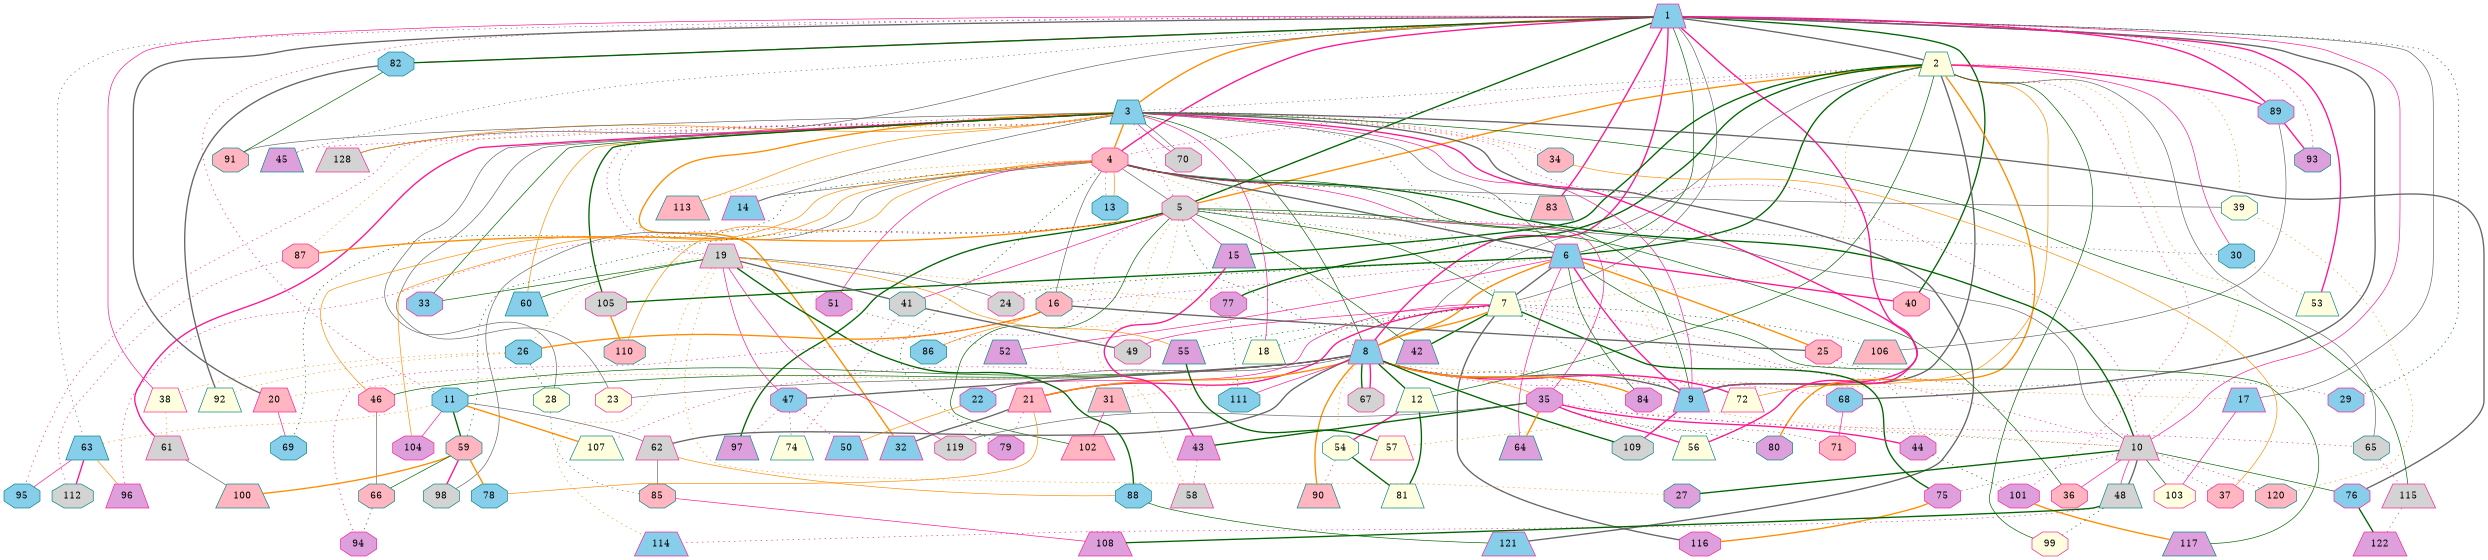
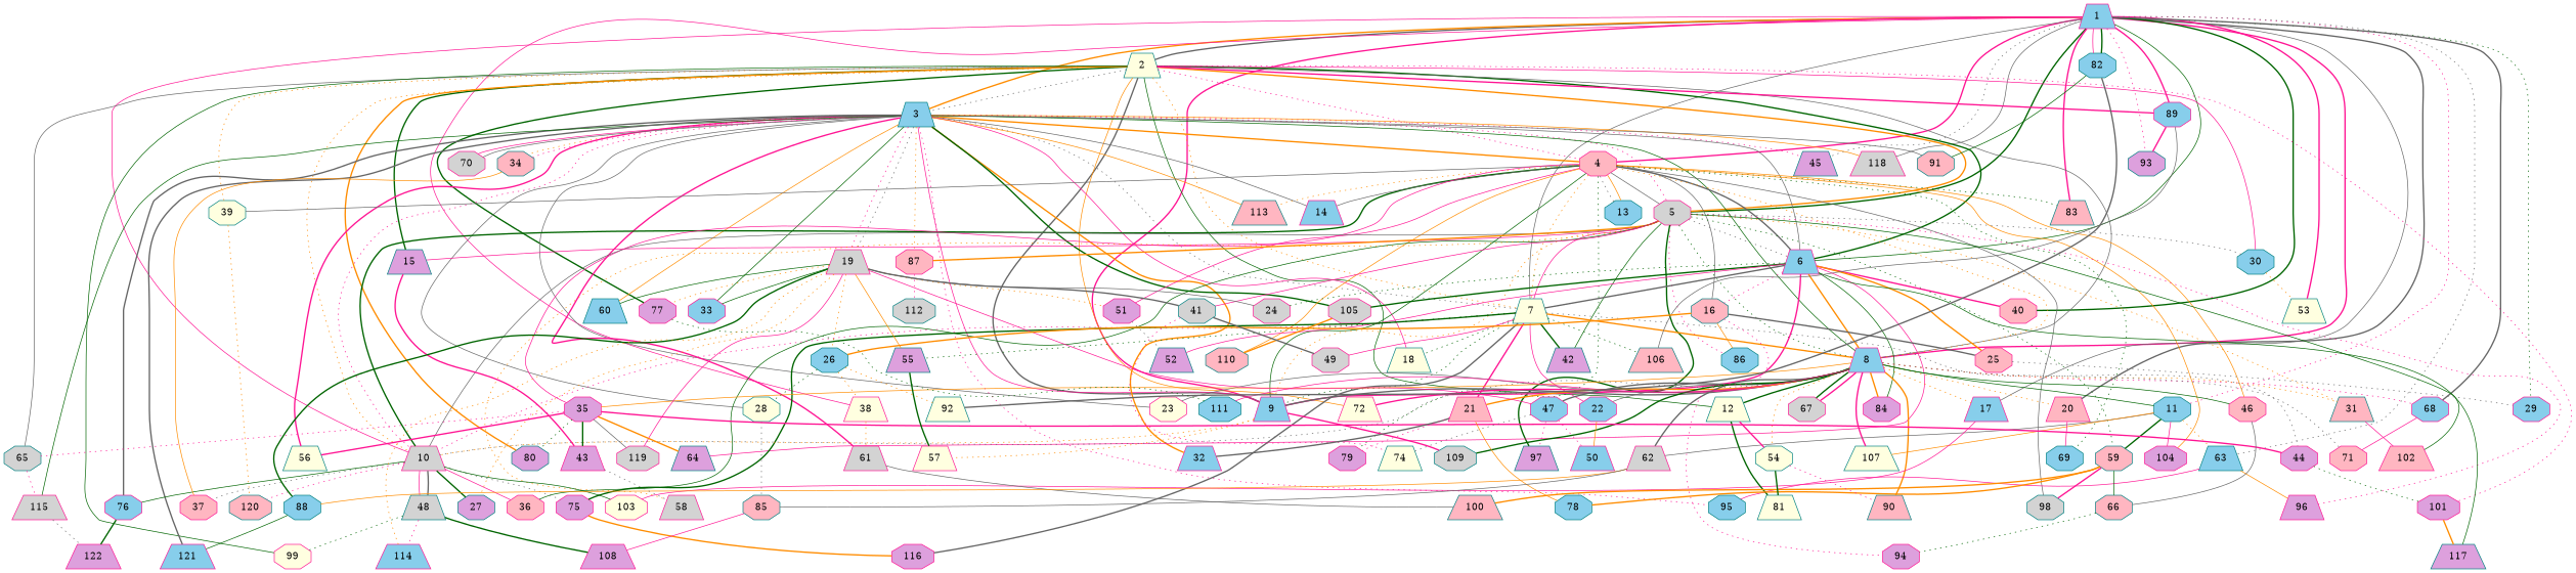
  graph {
    node [color=deeppink fillcolor=skyblue shape=octagon style=filled]
    edge [color=deeppink style=solid]
    1 [shape=trapezium]
    2 [color=teal fillcolor=lightyellow shape=trapezium]
    3 [color=teal shape=trapezium]
    4 [fillcolor=lightpink]
    5 [fillcolor=lightgrey]
    6 [shape=trapezium]
    7 [color=teal fillcolor=lightyellow shape=trapezium]
    8 [shape=trapezium]
    9 [shape=trapezium]
    10 [fillcolor=lightgrey shape=trapezium]
    11 [color=teal]
    17 [shape=trapezium]
    20 [fillcolor=lightpink shape=trapezium]
    29
    38 [fillcolor=lightyellow shape=trapezium]
    40 [fillcolor=lightpink]
    45 [color=teal fillcolor=plum shape=trapezium]
    53 [color=teal fillcolor=lightyellow shape=trapezium]
    63 [color=teal shape=trapezium]
    68
    82 [color=teal]
    83 [color=teal fillcolor=lightpink shape=trapezium]
    89
    93 [color=teal fillcolor=plum]
-   118 [fillcolor=lightgrey shape=trapezium label=128]
+   118 [fillcolor=lightgrey shape=trapezium]
    12 [color=teal fillcolor=lightyellow shape=trapezium]
    15 [color=teal fillcolor=plum shape=trapezium]
    30 [color=teal]
    39 [color=teal fillcolor=lightyellow]
    65 [color=teal fillcolor=lightgrey]
    72 [fillcolor=lightyellow shape=trapezium]
    77 [fillcolor=plum]
    80 [color=teal fillcolor=plum]
    99 [fillcolor=lightyellow]
    101 [fillcolor=plum]
    14 [shape=trapezium]
    18 [color=teal fillcolor=lightyellow shape=trapezium]
    19 [fillcolor=lightgrey shape=trapezium]
    23 [fillcolor=lightyellow]
    28 [color=teal fillcolor=lightyellow]
    32 [shape=trapezium]
    33
    34 [color=teal fillcolor=lightpink]
    56 [color=teal fillcolor=lightyellow shape=trapezium]
    60 [color=teal shape=trapezium]
    61 [fillcolor=lightgrey shape=trapezium]
    70 [fillcolor=lightgrey]
    76
    87 [fillcolor=lightpink]
    91 [color=teal fillcolor=lightpink]
    95 [color=teal]
    105 [fillcolor=lightgrey]
    113 [color=teal fillcolor=lightpink shape=trapezium]
    115 [fillcolor=lightgrey shape=trapezium]
    121 [shape=trapezium]
    13 [color=teal]
    16 [color=teal fillcolor=lightpink]
    35 [fillcolor=plum]
    46 [fillcolor=lightpink]
    51 [fillcolor=plum]
    69 [color=teal]
    79 [fillcolor=plum]
    98 [color=teal fillcolor=lightgrey]
    104 [fillcolor=plum]
    110 [color=teal fillcolor=lightpink]
    31 [color=teal fillcolor=lightpink shape=trapezium]
    36 [fillcolor=lightpink]
    41 [color=teal fillcolor=lightgrey]
    42 [color=teal fillcolor=plum shape=trapezium]
    58 [fillcolor=lightgrey shape=trapezium]
    59 [color=teal fillcolor=lightpink]
    86 [color=teal]
    96 [fillcolor=plum shape=trapezium]
    97 [color=teal fillcolor=plum shape=trapezium]
    102 [fillcolor=lightpink shape=trapezium]
    24 [fillcolor=lightgrey]
    25 [fillcolor=lightpink]
    52 [color=teal fillcolor=plum shape=trapezium]
    64 [color=teal fillcolor=plum shape=trapezium]
    84 [fillcolor=plum]
    117 [color=teal fillcolor=plum shape=trapezium]
    21 [fillcolor=lightpink shape=trapezium]
    22
    44 [fillcolor=plum]
    49 [fillcolor=lightgrey]
    55 [color=teal fillcolor=plum shape=trapezium]
    75 [fillcolor=plum]
    106 [color=teal fillcolor=lightpink shape=trapezium]
    116 [fillcolor=plum]
    47
    54 [color=teal fillcolor=lightyellow]
    62 [fillcolor=lightgrey shape=trapezium]
    67 [fillcolor=lightgrey]
    71 [fillcolor=lightpink]
    90 [color=teal fillcolor=lightpink shape=trapezium]
    107 [color=teal fillcolor=lightyellow shape=trapezium]
    109 [color=teal fillcolor=lightgrey]
    111 [color=teal]
    57 [fillcolor=lightyellow shape=trapezium]
    27 [color=teal fillcolor=plum]
    37 [fillcolor=lightpink]
    48 [color=teal fillcolor=lightgrey shape=trapezium]
    103 [fillcolor=lightyellow]
    120 [color=teal fillcolor=lightpink]
    112 [color=teal fillcolor=lightgrey]
    92 [color=teal fillcolor=lightyellow shape=trapezium]
    81 [color=teal fillcolor=lightyellow shape=trapezium]
    43 [fillcolor=plum shape=trapezium]
    26 [color=teal]
    88 [color=teal]
    114 [shape=trapezium]
    119 [fillcolor=lightgrey]
    85 [color=teal fillcolor=lightpink]
    100 [color=teal fillcolor=lightpink shape=trapezium]
    122 [fillcolor=plum shape=trapezium]
    94 [fillcolor=plum]
    66 [color=teal fillcolor=lightpink]
    74 [color=teal fillcolor=lightyellow shape=trapezium]
    78 [color=teal]
    50 [shape=trapezium]
    108 [fillcolor=plum shape=trapezium]
    1 -- 2 [color=gray40 style=bold]
    1 -- 3 [color=darkorange style=bold]
    1 -- 4 [style=bold]
    1 -- 5 [color=darkgreen style=bold]
    1 -- 6 [color=darkgreen]
    1 -- 7 [color=gray40]
    1 -- 8 [style=bold]
    1 -- 9 [style=bold]
    1 -- 10
    1 -- 11 [style=dotted]
    1 -- 17 [color=gray40]
    1 -- 20 [color=gray40 style=bold]
    1 -- 29 [color=darkgreen style=dotted]
    1 -- 38
    1 -- 40 [color=darkgreen style=bold]
    1 -- 45 [color=gray40 style=dotted]
    1 -- 53 [style=bold]
    1 -- 63 [color=gray40 style=dotted]
    1 -- 68 [color=gray40 style=bold]
    1 -- 82
    1 -- 82 [color=darkgreen style=bold]
    1 -- 83 [style=bold]
    1 -- 89 [style=bold]
    1 -- 93 [style=dotted]
    1 -- 118 [color=gray40]
    2 -- 3 [color=gray40 style=dotted]
    2 -- 4 [style=dotted]
    2 -- 5 [color=darkorange style=bold]
    2 -- 6 [color=darkgreen style=bold]
    2 -- 7 [color=darkorange style=dotted]
    2 -- 8 [color=gray40]
    2 -- 9 [color=gray40 style=bold]
    2 -- 10 [color=darkorange style=dotted]
    2 -- 89 [style=bold]
    2 -- 12 [color=darkgreen]
    2 -- 15 [color=darkgreen style=bold]
    2 -- 30
    2 -- 39 [color=darkorange style=dotted]
    2 -- 65 [color=gray40]
    2 -- 72 [color=darkorange]
    2 -- 77 [color=darkgreen style=bold]
    2 -- 80 [color=darkorange style=bold]
    2 -- 99 [color=darkgreen]
    2 -- 101 [style=dotted]
    3 -- 4 [color=darkorange style=bold]
    3 -- 5 [style=dotted]
    3 -- 6 [color=gray40]
    3 -- 7 [color=gray40 style=dotted]
    3 -- 8 [color=darkgreen]
    3 -- 9
    3 -- 10 [style=dotted]
    3 -- 45 [style=dotted]
    3 -- 118 [color=darkorange]
    3 -- 14 [color=gray40]
    3 -- 18
    3 -- 19 [style=dotted]
    3 -- 19 [color=gray40 style=dotted]
    3 -- 23 [color=gray40]
    3 -- 28 [color=gray40]
    3 -- 32 [color=darkorange style=bold]
    3 -- 33 [color=darkgreen]
    3 -- 34 [color=darkorange style=dotted]
    3 -- 34 [style=dotted]
    3 -- 56 [style=bold]
    3 -- 60 [color=darkorange]
    3 -- 61 [style=bold]
    3 -- 70
    3 -- 70 [color=gray40]
    3 -- 76 [color=gray40 style=bold]
    3 -- 87 [color=darkorange style=dotted]
    3 -- 91 [color=gray40]
    3 -- 95 [style=dotted]
    3 -- 105 [color=darkgreen style=bold]
    3 -- 113 [color=darkorange]
    3 -- 115 [color=darkgreen]
    3 -- 121 [color=gray40 style=bold]
    4 -- 5 [color=gray40]
    4 -- 6 [color=gray40 style=bold]
    4 -- 7 [color=darkorange style=dotted]
    4 -- 8 [color=darkorange style=dotted]
    4 -- 9 [color=darkgreen]
    4 -- 10 [color=darkgreen style=bold]
    4 -- 83 [color=darkgreen style=dotted]
    4 -- 39 [color=gray40]
    4 -- 14 [color=gray40]
    4 -- 113 [color=darkorange style=dotted]
    4 -- 13 [color=gray40 style=dotted]
    4 -- 13 [color=darkorange]
    4 -- 16 [color=gray40]
    4 -- 35
    4 -- 46 [color=darkorange]
    4 -- 51
    4 -- 69 [color=darkgreen style=dotted]
    4 -- 79 [color=darkgreen style=dotted]
    4 -- 98 [color=gray40]
    4 -- 104 [color=darkorange]
    4 -- 110 [color=darkorange]
    5 -- 6 [color=gray40 style=dotted]
-   5 -- 7 [color=darkgreen]
+   5 -- 7
    5 -- 8 [color=darkgreen style=dotted]
    5 -- 9 [color=darkorange style=dotted]
    5 -- 10 [color=gray40]
    5 -- 15
    5 -- 30 [color=gray40 style=dotted]
    5 -- 87 [color=darkorange style=bold]
    5 -- 31 [color=darkorange style=dotted]
    5 -- 36 [color=darkgreen]
    5 -- 41
    5 -- 42 [color=darkgreen]
    5 -- 58 [color=darkorange style=dotted]
    5 -- 59 [color=darkgreen style=dotted]
    5 -- 86 [style=dotted]
    5 -- 96 [style=dotted]
    5 -- 97 [color=darkgreen style=bold]
    5 -- 102 [color=darkgreen]
    6 -- 7 [color=gray40 style=bold]
    6 -- 8 [color=darkorange style=bold]
    6 -- 9 [style=bold]
    6 -- 40 [style=bold]
    6 -- 105 [color=darkgreen style=bold]
    6 -- 16 [style=dotted]
    6 -- 24 [color=darkgreen style=dotted]
    6 -- 25 [color=darkorange style=bold]
    6 -- 52
    6 -- 64
    6 -- 84 [color=darkgreen]
    6 -- 117 [color=darkgreen]
    7 -- 8 [color=darkorange style=bold]
    7 -- 9 [color=darkgreen style=dotted]
    7 -- 10 [style=dotted]
    7 -- 18 [color=darkgreen style=dotted]
    7 -- 42 [color=darkgreen style=bold]
    7 -- 21 [style=bold]
    7 -- 22
    7 -- 44 [color=gray40 style=dotted]
    7 -- 49
    7 -- 55 [color=darkgreen style=dotted]
    7 -- 75 [color=darkgreen style=bold]
    7 -- 106 [color=darkgreen style=dotted]
    7 -- 116 [color=gray40 style=bold]
    8 -- 9 [color=gray40 style=bold]
    8 -- 10 [color=gray40 style=dotted]
    8 -- 11 [color=darkgreen]
    8 -- 17 [color=darkorange style=dotted]
    8 -- 20 [color=darkorange style=dotted]
    8 -- 68 [style=dotted]
    8 -- 12 [color=darkgreen style=bold]
    8 -- 72 [style=bold]
    8 -- 23 [color=gray40]
    8 -- 35 [color=darkorange]
    8 -- 46 [color=darkgreen]
    8 -- 31 [color=darkorange style=dotted]
    8 -- 84 [color=darkorange style=bold]
    8 -- 21 [color=darkorange style=bold]
    8 -- 22 [color=gray40]
    8 -- 47 [color=gray40 style=bold]
    8 -- 54 [color=darkorange style=dotted]
    8 -- 62 [color=gray40 style=bold]
    8 -- 67 [color=darkgreen style=bold]
    8 -- 67 [style=bold]
    8 -- 71 [color=gray40 style=dotted]
    8 -- 90 [color=darkorange style=bold]
-   8 -- 107 [style=dotted]
+   8 -- 107 [style=bold]
    8 -- 109 [color=darkgreen style=bold]
    8 -- 111
    9 -- 10 [color=darkorange style=dotted]
    9 -- 109 [style=bold]
    9 -- 57 [color=darkorange style=dotted]
    10 -- 76 [color=darkgreen]
    10 -- 36
    10 -- 75 [color=gray40 style=dotted]
    10 -- 27 [color=darkgreen style=bold]
    10 -- 37 [color=gray40 style=dotted]
    10 -- 48
    10 -- 48 [color=gray40 style=bold]
    10 -- 103 [color=darkgreen]
    10 -- 120 [style=dotted]
    11 -- 63 [color=darkorange style=dotted]
    11 -- 104
    11 -- 59 [color=darkgreen style=bold]
    11 -- 62 [color=gray40]
-   11 -- 107 [color=darkorange style=bold]
+   11 -- 107 [color=darkorange]
    17 -- 103
    20 -- 69
    38 -- 61 [color=darkorange style=dotted]
    63 -- 95
    63 -- 96 [color=darkorange]
-   63 -- 112 [style=bold]
    68 -- 71
    82 -- 91 [color=darkgreen]
    82 -- 92 [color=gray40 style=bold]
    89 -- 93 [style=bold]
    89 -- 106 [color=gray40]
    12 -- 54 [style=bold]
    12 -- 81 [color=darkgreen style=bold]
    15 -- 43 [style=bold]
    30 -- 53 [color=darkorange style=dotted]
    39 -- 120 [color=darkorange style=dotted]
    65 -- 115 [style=dotted]
    77 -- 111 [color=darkgreen style=dotted]
    101 -- 117 [color=darkorange style=bold]
    19 -- 77 [color=darkorange style=dotted]
    19 -- 33 [color=darkgreen]
    19 -- 60 [color=darkgreen]
    19 -- 51 [color=darkorange style=dotted]
    19 -- 41 [color=gray40 style=bold]
    19 -- 24 [color=gray40]
    19 -- 55 [color=darkorange]
    19 -- 47
    19 -- 27 [color=darkorange style=dotted]
    19 -- 26 [color=darkorange style=dotted]
    19 -- 88 [color=darkgreen style=bold]
    19 -- 114 [color=darkorange style=dotted]
    19 -- 119
    28 -- 85 [color=gray40 style=dotted]
    34 -- 37 [color=darkorange]
    61 -- 100 [color=gray40]
    76 -- 122 [color=darkgreen style=bold]
    87 -- 112 [style=dotted]
    105 -- 110 [color=darkorange style=bold]
    115 -- 122 [color=gray40 style=dotted]
    16 -- 86 [color=darkorange]
    16 -- 25 [color=gray40 style=bold]
    16 -- 26 [color=darkorange style=bold]
    16 -- 94 [style=dotted]
    35 -- 65 [style=dotted]
    35 -- 80 [color=darkgreen style=dotted]
    35 -- 56 [style=bold]
    35 -- 64 [color=darkorange style=bold]
    35 -- 44 [style=bold]
    35 -- 43 [color=darkgreen style=bold]
    35 -- 119 [color=gray40]
    46 -- 66 [color=gray40]
    51 -- 52 [color=gray40 style=dotted]
    31 -- 102
    41 -- 49 [color=gray40 style=bold]
    41 -- 74 [style=dotted]
    59 -- 98 [style=bold]
    59 -- 100 [color=darkorange style=bold]
    59 -- 66 [color=darkgreen]
    59 -- 78 [color=darkorange style=bold]
    25 -- 29 [color=gray40 style=dotted]
    21 -- 32 [color=gray40 style=bold]
    21 -- 79 [style=dotted]
    21 -- 78 [color=darkorange]
    22 -- 50 [color=darkorange]
    44 -- 101 [color=darkgreen style=dotted]
    55 -- 57 [color=darkgreen style=bold]
    75 -- 116 [color=darkorange style=bold]
    47 -- 97 [style=dotted]
    47 -- 74 [color=gray40 style=dotted]
    47 -- 50 [style=dotted]
    54 -- 90 [style=dotted]
    54 -- 81 [color=darkgreen style=bold]
    62 -- 88 [color=darkorange]
    62 -- 85 [color=gray40]
    48 -- 99 [color=darkgreen style=dotted]
    48 -- 114 [style=dotted]
    48 -- 108 [color=darkgreen style=bold]
    43 -- 58 [color=gray40 style=dotted]
    26 -- 38 [color=darkorange style=dotted]
    26 -- 28 [color=darkgreen style=dotted]
    26 -- 92 [color=darkorange style=dotted]
    88 -- 121 [color=darkgreen]
    85 -- 108
    66 -- 94 [color=darkgreen style=dotted]
  }
